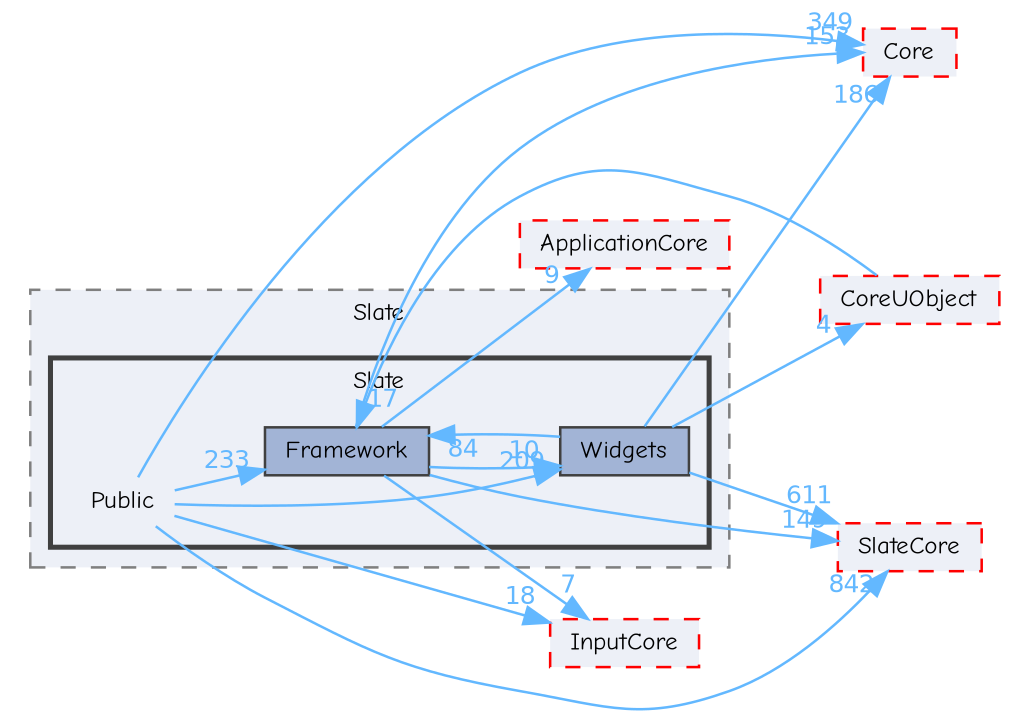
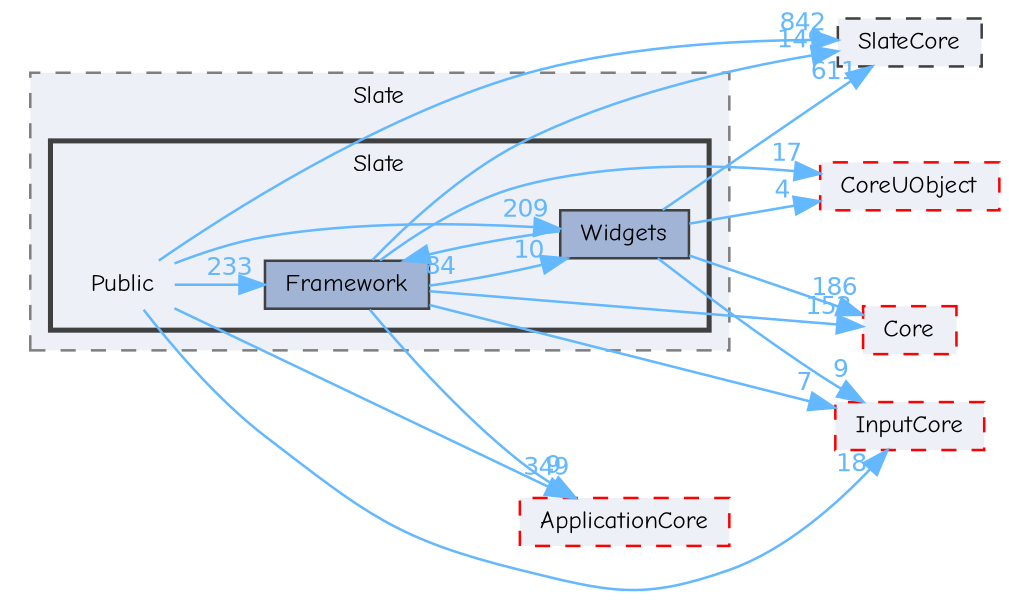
  digraph {
    compound=true
    fontname="Comic Neue"
    rankdir=LR
    node [fontname="Comic Neue" fontsize=10 shape=box color=red fillcolor="#edf0f7" style="filled,dashed"]
    edge [color=steelblue1 fontcolor=steelblue1 fontname="Comic Neue" fontsize=10 headlabel=9 labeldistance=1.5 labelfontname=Helvetica labelfontsize=10]
    n1 [height=0.2 label=Public shape=plaintext width=0.4 color="" fillcolor="" style=""]
    n2 [color=grey25 fillcolor="#a2b4d6" height=0.2 label=Framework style=filled width=0.4]
    n3 [color=grey25 fillcolor="#a2b4d6" height=0.2 label=Widgets style=filled width=0.4]
    n4 [height=0.2 label=Core width=0.4]
    n5 [height=0.2 label=InputCore width=0.4]
-   n6 [height=0.2 label=SlateCore width=0.4]
+   n6 [color=grey25 height=0.2 label=SlateCore width=0.4]
    n7 [height=0.2 label=CoreUObject width=0.4]
    n8 [height=0.2 label=ApplicationCore width=0.4]
    subgraph cluster_1 {
      bgcolor="#edf0f7"
      fontsize=10
      label=Slate
      pencolor=grey50
      style="filled,dashed"
      subgraph cluster_2 {
        bgcolor="#edf0f7"
        fontsize=10
        label=Slate
        pencolor=grey25
        style="filled,bold"
        n1
        n2
        n3
      }
    }
    n1 -> n2 [headlabel=233]
    n1 -> n3 [headlabel=209]
-   n1 -> n4 [headlabel=349]
+   n1 -> n8 [headlabel=349]
    n1 -> n5 [headlabel=18]
    n1 -> n6 [headlabel=842]
    n2 -> n3 [headlabel=10]
    n2 -> n4 [headlabel=153]
    n2 -> n5 [headlabel=7]
    n2 -> n6 [headlabel=149]
-   n7 -> n2 [headlabel=17]
+   n2 -> n7 [headlabel=17]
    n2 -> n8
    n3 -> n2 [headlabel=84]
    n3 -> n4 [headlabel=186]
+   n3 -> n5
    n3 -> n6 [headlabel=611]
    n3 -> n7 [headlabel=4]
  }
